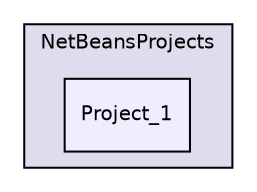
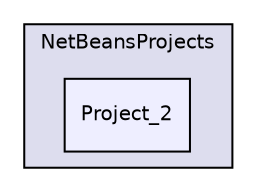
  digraph {
    compound=true
-   n1 [fillcolor="#eeeeff" fontname=Helvetica fontsize=10 label=Project_1 pencolor=black shape=box style=filled]
+   n1 [fillcolor="#eeeeff" fontname=Helvetica fontsize=10 label=Project_2 pencolor=black shape=box style=filled]
    subgraph cluster_1 {
      bgcolor="#ddddee"
      fontname=Helvetica
      fontsize=10
      label=NetBeansProjects
      pencolor=black
      n1
    }
  }
